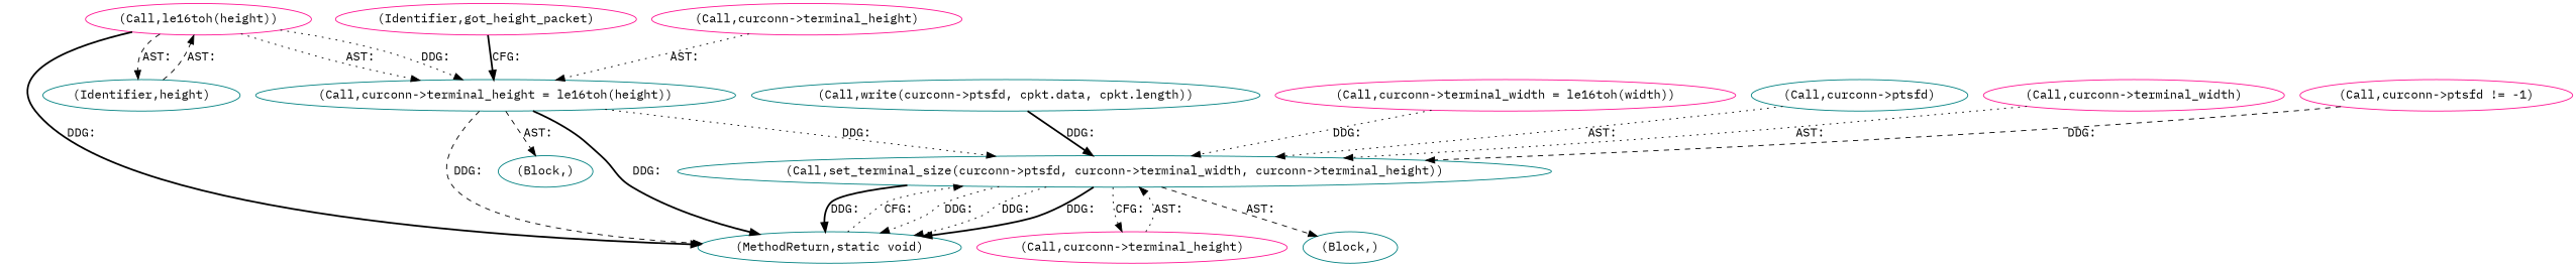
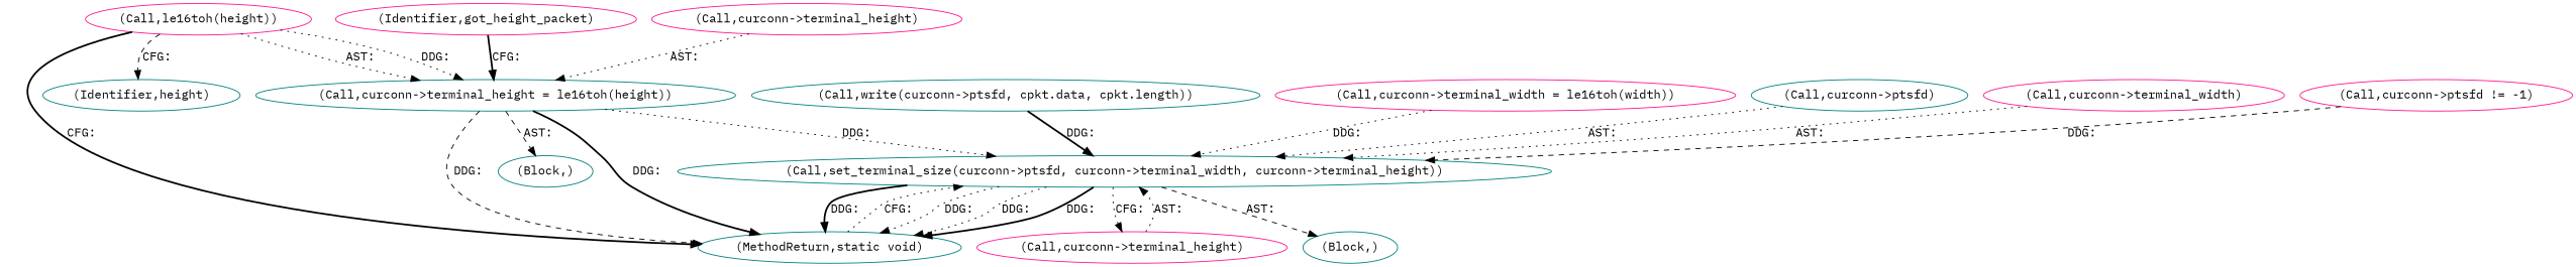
  digraph {
    fontname="IBM Plex Mono"
    node [color=teal fontname="IBM Plex Mono"]
    edge [fontname="IBM Plex Mono" style=dotted]
    n1 [label="(Call,curconn->terminal_height = le16toh(height))"]
    n2 [label="(Call,set_terminal_size(curconn->ptsfd, curconn->terminal_width, curconn->terminal_height))"]
    n3 [label="(MethodReturn,static void)"]
    n4 [label="(Block,)"]
    n5 [color=deeppink label="(Call,le16toh(height))"]
    n6 [label="(Identifier,height)"]
    n7 [color=deeppink label="(Call,curconn->terminal_height)"]
    n8 [label="(Block,)"]
    n9 [label="(Call,write(curconn->ptsfd, cpkt.data, cpkt.length))"]
    n10 [color=deeppink label="(Identifier,got_height_packet)"]
    n11 [color=deeppink label="(Call,curconn->terminal_width = le16toh(width))"]
    n12 [label="(Call,curconn->ptsfd)"]
    n13 [color=deeppink label="(Call,curconn->terminal_width)"]
    n14 [color=deeppink label="(Call,curconn->ptsfd != -1)"]
    n15 [color=deeppink label="(Call,curconn->terminal_height)"]
    n1 -> n2 [label="DDG: "]
    n1 -> n3 [label="DDG: " style=bold]
    n1 -> n3 [label="DDG: " style=dashed]
    n1 -> n4 [label="AST: " style=dashed]
    n2 -> n3 [label="DDG: "]
    n2 -> n3 [label="DDG: "]
    n2 -> n3 [label="DDG: " style=bold]
    n2 -> n3 [label="DDG: " style=bold]
    n2 -> n7 [label="CFG: "]
    n2 -> n8 [label="AST: " style=dashed]
    n3 -> n2 [label="CFG: "]
    n5 -> n1 [label="AST: "]
    n5 -> n1 [label="DDG: "]
-   n5 -> n3 [label="DDG: " style=bold]
-   n5 -> n6 [label="AST: " style=dashed]
-   n6 -> n5 [label="AST: " style=dashed]
+   n5 -> n3 [label="CFG: " style=bold]
+   n5 -> n6 [label="CFG: " style=dashed]
    n7 -> n2 [label="AST: "]
    n9 -> n2 [label="DDG: " style=bold]
    n10 -> n1 [label="CFG: " style=bold]
    n11 -> n2 [label="DDG: "]
    n12 -> n2 [label="AST: "]
    n13 -> n2 [label="AST: "]
    n14 -> n2 [label="DDG: " style=dashed]
    n15 -> n1 [label="AST: "]
  }
